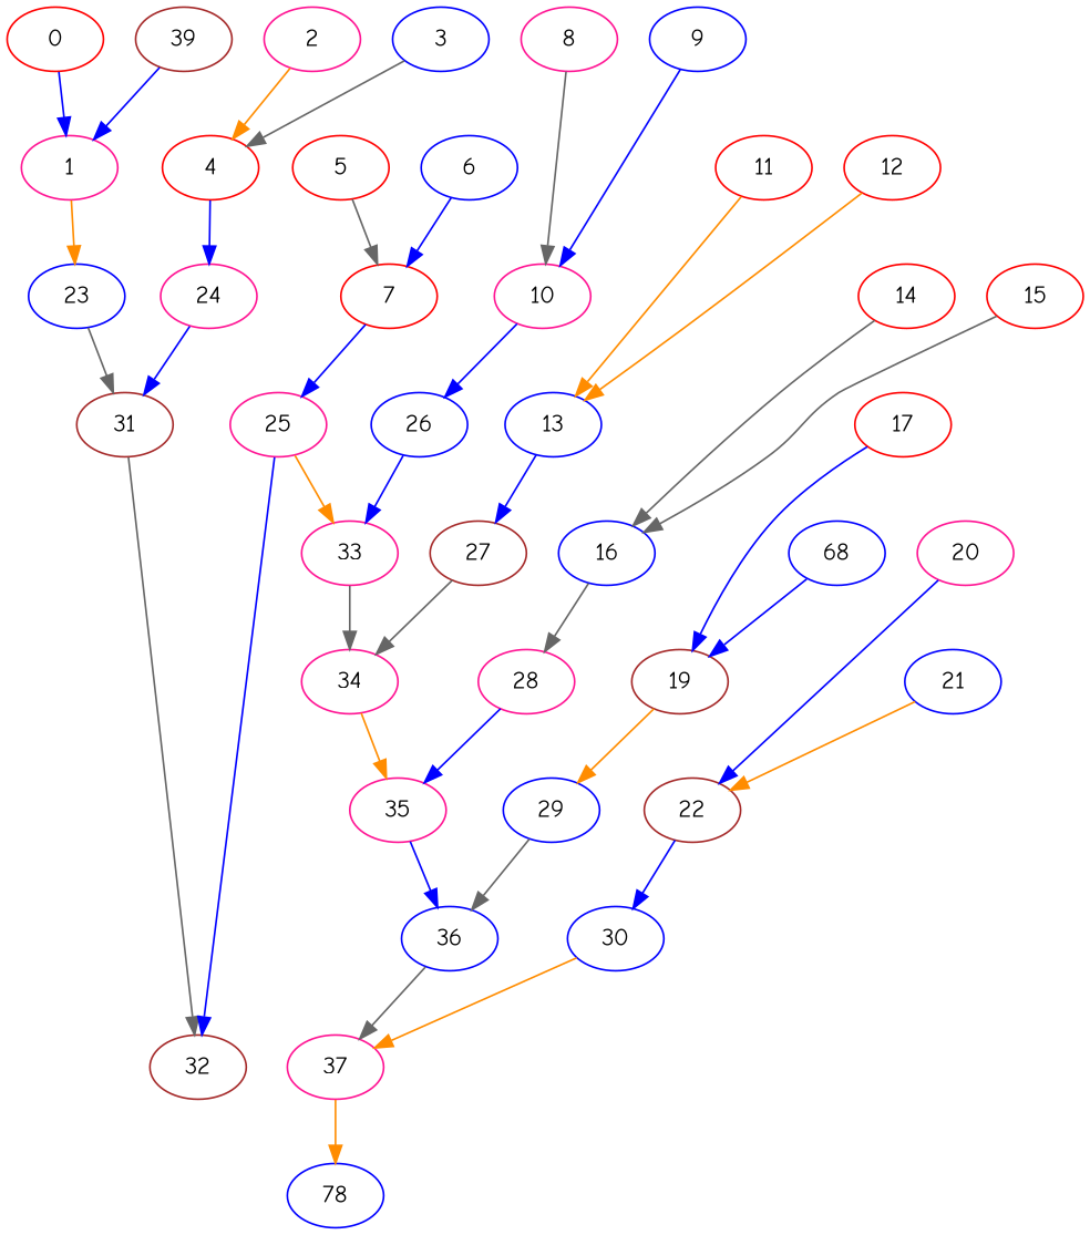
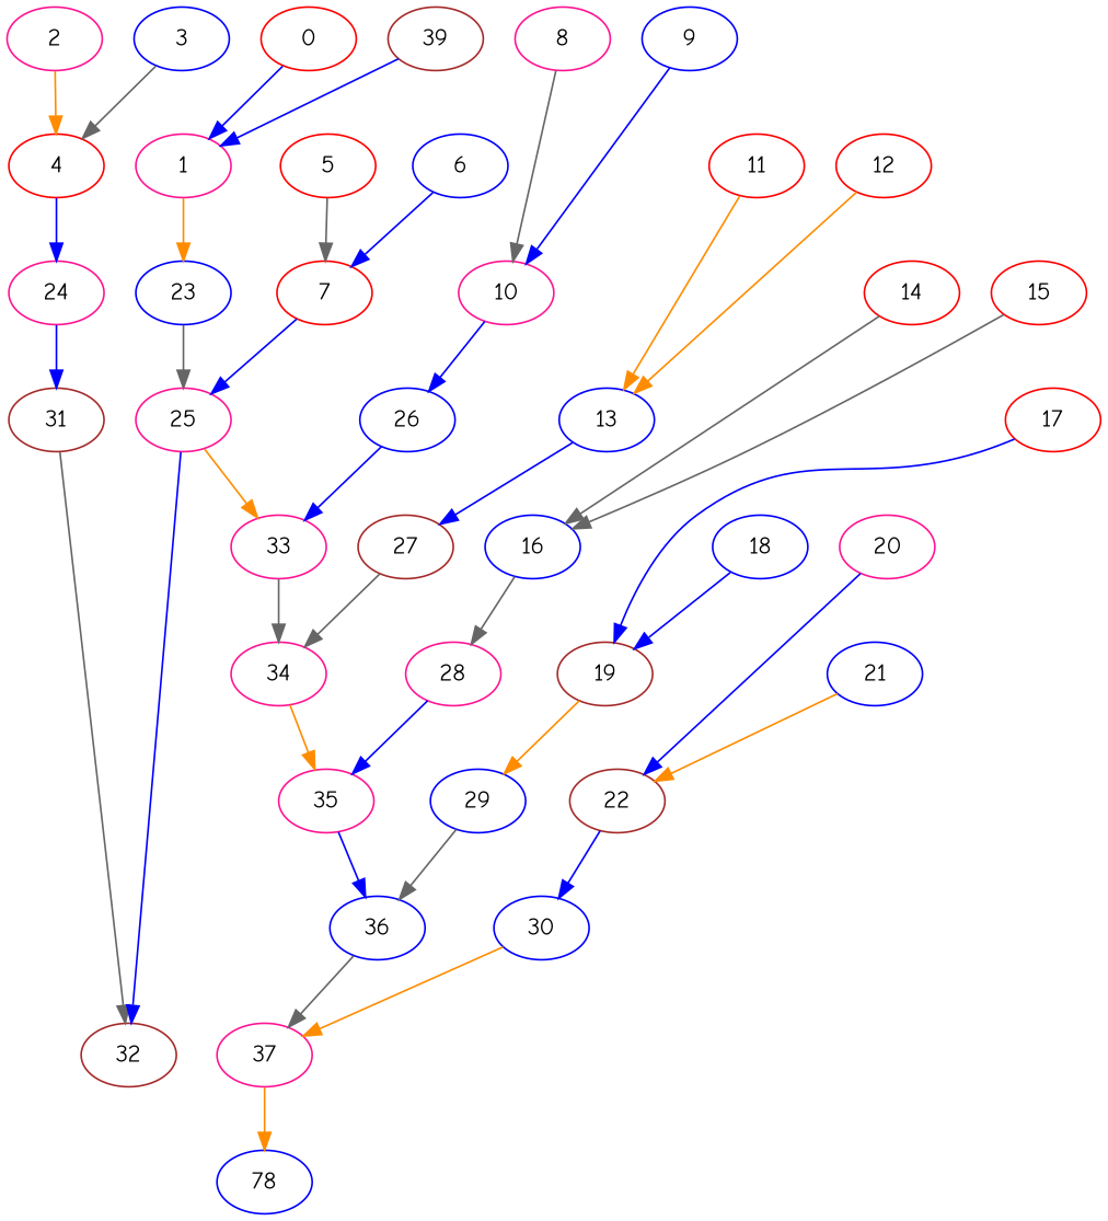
  digraph {
    fontname="Comic Neue"
    node [color=blue fontname="Comic Neue"]
    edge [color=blue fontname="Comic Neue" weight=0]
    0 [color=red]
    1 [color=deeppink]
    23
    31 [color=brown]
    2 [color=deeppink]
    4 [color=red]
    24 [color=deeppink]
    3
    5 [color=red]
    7 [color=red]
    25 [color=deeppink]
    6
    32 [color=brown]
    33 [color=deeppink]
    8 [color=deeppink]
    10 [color=deeppink]
    26
    9
    11 [color=red]
    13
    27 [color=brown]
    12 [color=red]
    34 [color=deeppink]
    14 [color=red]
    16
    28 [color=deeppink]
    15 [color=red]
    35 [color=deeppink]
    17 [color=red]
    19 [color=brown]
    29
-   18 [label=68]
+   18
    36
    20 [color=deeppink]
    22 [color=brown]
    30
    21
    37 [color=deeppink]
    n39 [label=78]
    39 [color=brown]
    0 -> 1
    1 -> 23 [color=darkorange]
-   23 -> 31 [color=gray40]
+   23 -> 25 [color=gray40]
    31 -> 32 [color=gray40]
    2 -> 4 [color=darkorange]
    4 -> 24
    24 -> 31
    3 -> 4 [color=gray40]
    5 -> 7 [color=gray40]
    7 -> 25
    25 -> 32
    25 -> 33 [color=darkorange]
    6 -> 7
    33 -> 34 [color=gray40 weight=1]
    8 -> 10 [color=gray40]
    10 -> 26
    26 -> 33
    9 -> 10
    11 -> 13 [color=darkorange]
    13 -> 27
    27 -> 34 [color=gray40]
    12 -> 13 [color=darkorange]
    34 -> 35 [color=darkorange]
    14 -> 16 [color=gray40]
    16 -> 28 [color=gray40]
    28 -> 35
    15 -> 16 [color=gray40]
    35 -> 36
    17 -> 19
    19 -> 29 [color=darkorange]
    29 -> 36 [color=gray40]
    18 -> 19
    36 -> 37 [color=gray40]
    20 -> 22
    22 -> 30
    30 -> 37 [color=darkorange]
    21 -> 22 [color=darkorange]
    37 -> n39 [color=darkorange]
    39 -> 1
  }
